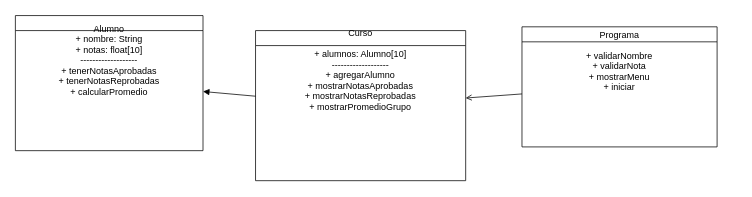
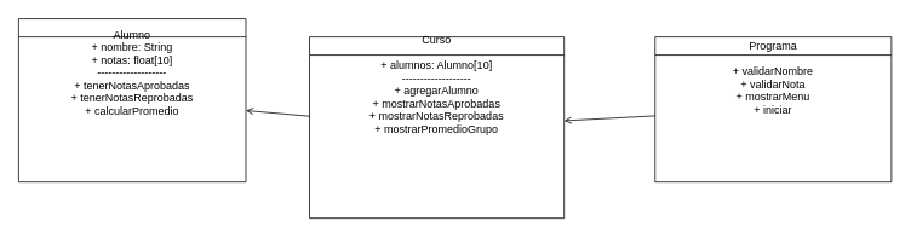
  <mxCell id="0" />
  <mxCell id="1" parent="0" />
  <mxCell id="2" value="&#10;&#10;&#10;&#10;&#10;&#10;&#10;Alumno&#10;+ nombre: String&#10;+ notas: float[10]&#10;-------------------&#10;+ tenerNotasAprobadas&#10;+ tenerNotasReprobadas&#10;+ calcularPromedio" style="shape=swimlane;swimlaneLine=1;startSize=20;fontSize=12;" vertex="1" parent="1"><mxGeometry x="20" y="20" width="250" height="180" as="geometry" /></mxCell>
  <mxCell id="3" value="&#10;&#10;&#10;&#10;&#10;&#10;Curso&#10;&#10;+ alumnos: Alumno[10]&#10;-------------------&#10;+ agregarAlumno&#10;+ mostrarNotasAprobadas&#10;+ mostrarNotasReprobadas&#10;+ mostrarPromedioGrupo" style="shape=swimlane;swimlaneLine=1;startSize=20;fontSize=12;" vertex="1" parent="1"><mxGeometry x="340" y="40" width="280" height="200" as="geometry" /></mxCell>
- <mxCell id="4" value="&#10;&#10;&#10;&#10;&#10;Programa&#10;&#10;+ validarNombre&#10;+ validarNota&#10;+ mostrarMenu&#10;+ iniciar" style="shape=swimlane;swimlaneLine=1;startSize=20;fontSize=12;" vertex="1" parent="1"><mxGeometry x="695" y="35" width="260" height="160" as="geometry" /></mxCell>
- <mxCell id="5" style="endArrow=block;endSize=6;" edge="1" parent="1" source="3" target="2"><mxGeometry relative="1" as="geometry" /></mxCell>
+ <mxCell id="4" value="&#10;&#10;&#10;&#10;&#10;Programa&#10;&#10;+ validarNombre&#10;+ validarNota&#10;+ mostrarMenu&#10;+ iniciar" style="shape=swimlane;swimlaneLine=1;startSize=20;fontSize=12;" vertex="1" parent="1"><mxGeometry x="720" y="40" width="260" height="160" as="geometry" /></mxCell>
+ <mxCell id="5" style="endArrow=open;endSize=6;" edge="1" parent="1" source="3" target="2"><mxGeometry relative="1" as="geometry" /></mxCell>
  <mxCell id="6" style="endArrow=open;endSize=6;" edge="1" parent="1" source="4" target="3"><mxGeometry relative="1" as="geometry" /></mxCell>
